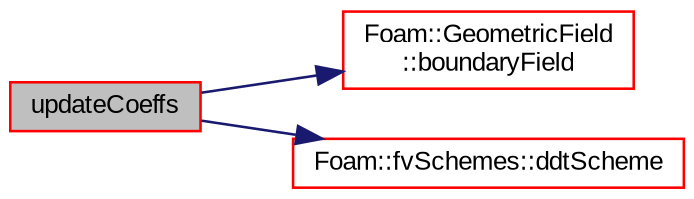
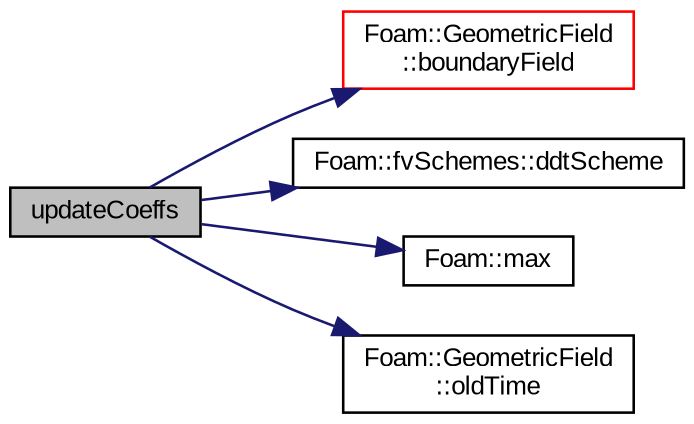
  digraph {
    fontname="Liberation Sans"
    rankdir=LR
    node [color=black fontname="Liberation Sans" fontsize=10 shape=record]
    edge [color=midnightblue fontname="Liberation Sans" fontsize=10 labelfontname=Helvetica labelfontsize=10 style=solid]
-   n1 [color=red fillcolor=grey75 fontcolor=black height=0.2 label=updateCoeffs style=filled width=0.4]
+   n1 [fillcolor=grey75 fontcolor=black height=0.2 label=updateCoeffs style=filled width=0.4]
    n2 [color=red height=0.2 label="Foam::GeometricField\l::boundaryField" width=0.4]
-   n3 [color=red height=0.2 label="Foam::fvSchemes::ddtScheme" width=0.4]
+   n3 [height=0.2 label="Foam::fvSchemes::ddtScheme" width=0.4]
+   n4 [height=0.2 label="Foam::max" width=0.4]
+   n5 [height=0.2 label="Foam::GeometricField\l::oldTime" width=0.4]
    n1 -> n2
    n1 -> n3
+   n1 -> n4
+   n1 -> n5
  }
